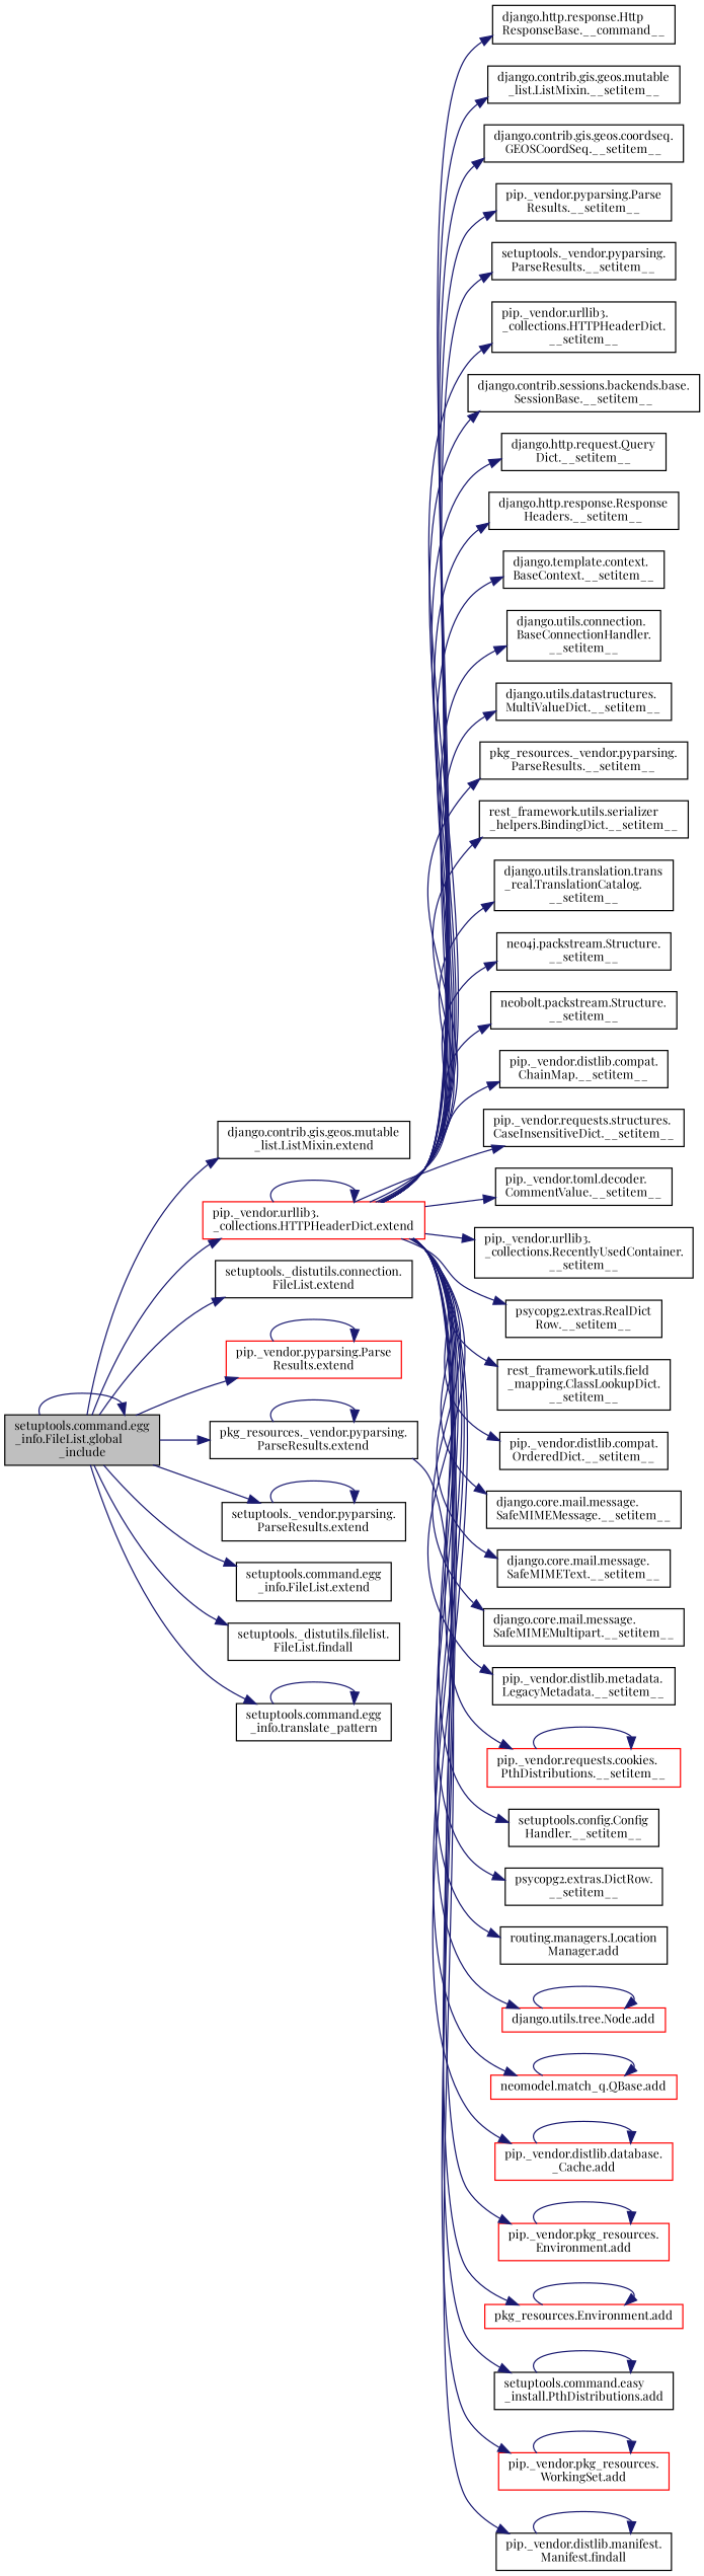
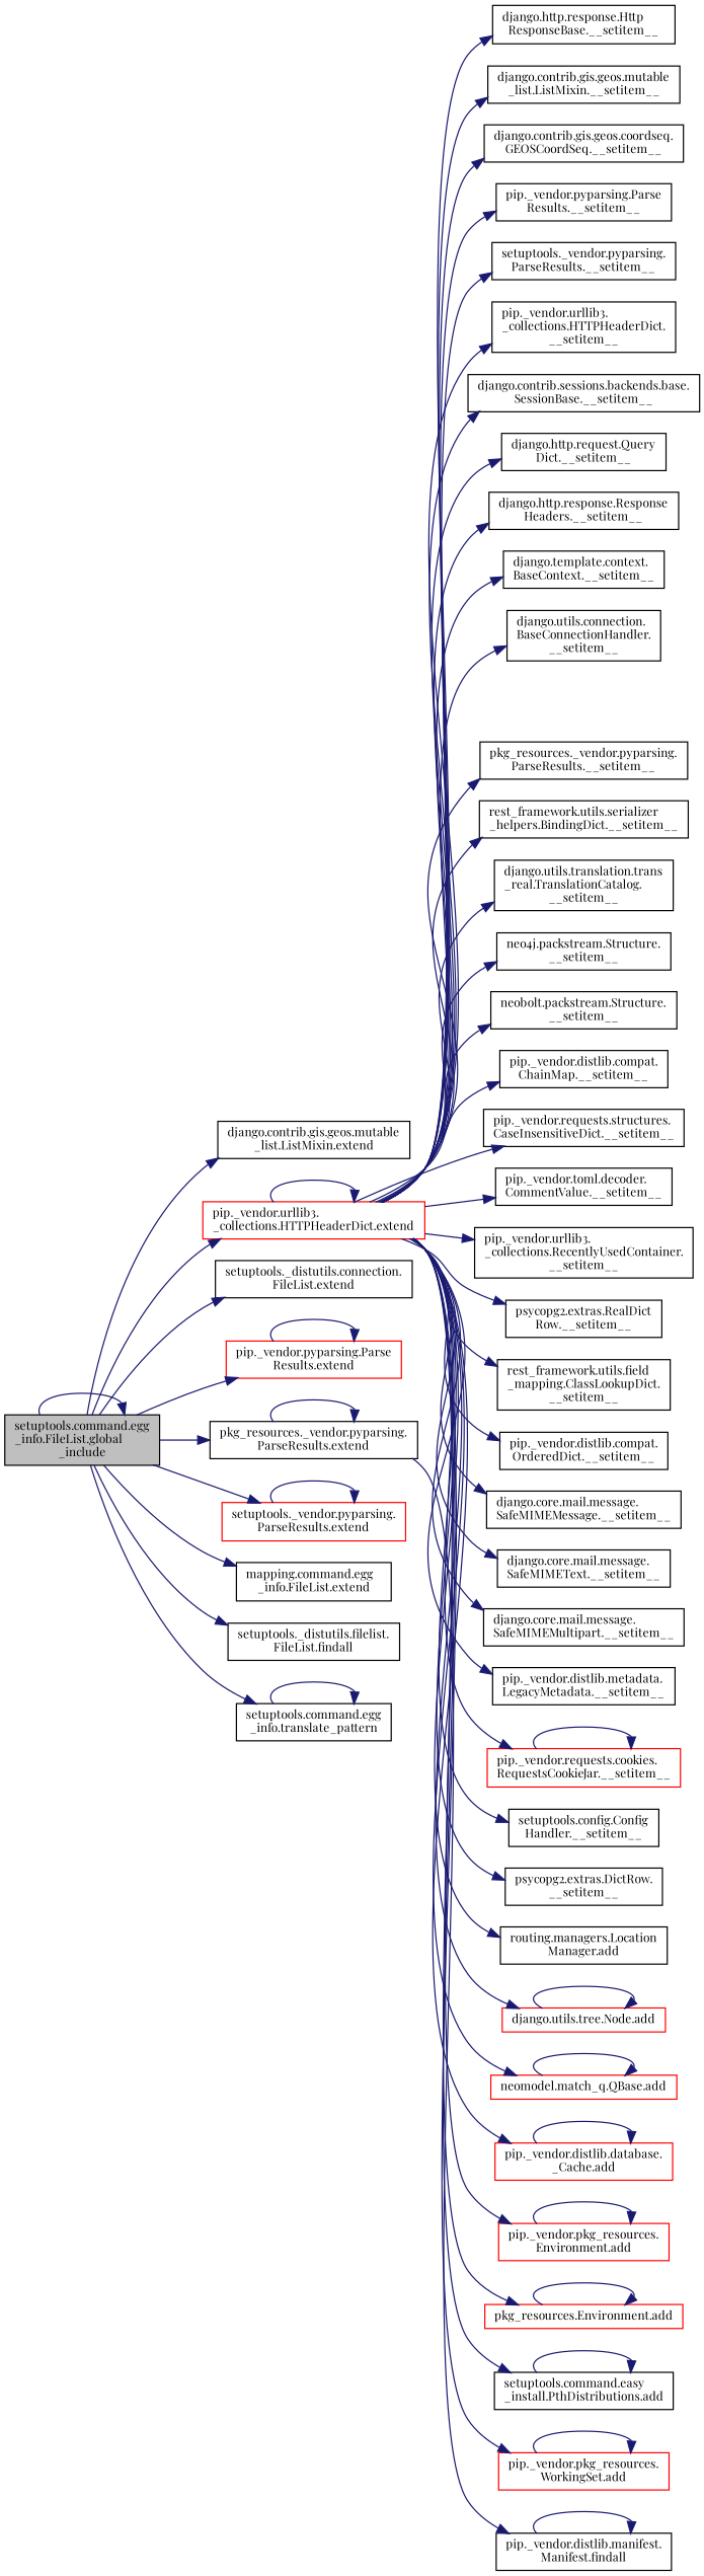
  digraph {
    fontname="Playfair Display"
    rankdir=LR
    node [color=black fillcolor=white fontname="Playfair Display" fontsize=10 shape=record style=filled]
    edge [color=midnightblue fontname="Playfair Display" fontsize=10 labelfontname=Helvetica labelfontsize=10 style=solid]
    n1 [fillcolor=grey75 fontcolor=black height=0.2 label="setuptools.command.egg\l_info.FileList.global\l_include" width=0.4]
    n2 [height=0.2 label="django.contrib.gis.geos.mutable\l_list.ListMixin.extend" width=0.4]
    n3 [color=red height=0.2 label="pip._vendor.urllib3.\l_collections.HTTPHeaderDict.extend" width=0.4]
    n4 [height=0.2 label="setuptools._distutils.connection.\lFileList.extend" width=0.4]
    n5 [color=red height=0.2 label="pip._vendor.pyparsing.Parse\lResults.extend" width=0.4]
    n6 [height=0.2 label="pkg_resources._vendor.pyparsing.\lParseResults.extend" width=0.4]
-   n7 [height=0.2 label="setuptools._vendor.pyparsing.\lParseResults.extend" width=0.4]
-   n8 [height=0.2 label="setuptools.command.egg\l_info.FileList.extend" width=0.4]
+   n7 [color=red height=0.2 label="setuptools._vendor.pyparsing.\lParseResults.extend" width=0.4]
+   n8 [height=0.2 label="mapping.command.egg\l_info.FileList.extend" width=0.4]
    n9 [height=0.2 label="setuptools._distutils.filelist.\lFileList.findall" width=0.4]
    n10 [height=0.2 label="setuptools.command.egg\l_info.translate_pattern" width=0.4]
-   n11 [height=0.2 label="django.http.response.Http\lResponseBase.__command__" width=0.4]
+   n11 [height=0.2 label="django.http.response.Http\lResponseBase.__setitem__" width=0.4]
    n12 [height=0.2 label="django.contrib.gis.geos.mutable\l_list.ListMixin.__setitem__" width=0.4]
    n13 [height=0.2 label="django.contrib.gis.geos.coordseq.\lGEOSCoordSeq.__setitem__" width=0.4]
    n14 [height=0.2 label="pip._vendor.pyparsing.Parse\lResults.__setitem__" width=0.4]
    n15 [height=0.2 label="setuptools._vendor.pyparsing.\lParseResults.__setitem__" width=0.4]
    n16 [height=0.2 label="pip._vendor.urllib3.\l_collections.HTTPHeaderDict.\l__setitem__" width=0.4]
    n17 [height=0.2 label="django.contrib.sessions.backends.base.\lSessionBase.__setitem__" width=0.4]
    n18 [height=0.2 label="django.http.request.Query\lDict.__setitem__" width=0.4]
    n19 [height=0.2 label="django.http.response.Response\lHeaders.__setitem__" width=0.4]
    n20 [height=0.2 label="django.template.context.\lBaseContext.__setitem__" width=0.4]
    n21 [height=0.2 label="django.utils.connection.\lBaseConnectionHandler.\l__setitem__" width=0.4]
-   n22 [height=0.2 label="django.utils.datastructures.\lMultiValueDict.__setitem__" width=0.4]
    n23 [height=0.2 label="pkg_resources._vendor.pyparsing.\lParseResults.__setitem__" width=0.4]
    n24 [height=0.2 label="rest_framework.utils.serializer\l_helpers.BindingDict.__setitem__" width=0.4]
    n25 [height=0.2 label="django.utils.translation.trans\l_real.TranslationCatalog.\l__setitem__" width=0.4]
    n26 [height=0.2 label="neo4j.packstream.Structure.\l__setitem__" width=0.4]
    n27 [height=0.2 label="neobolt.packstream.Structure.\l__setitem__" width=0.4]
    n28 [height=0.2 label="pip._vendor.distlib.compat.\lChainMap.__setitem__" width=0.4]
    n29 [height=0.2 label="pip._vendor.requests.structures.\lCaseInsensitiveDict.__setitem__" width=0.4]
    n30 [height=0.2 label="pip._vendor.toml.decoder.\lCommentValue.__setitem__" width=0.4]
    n31 [height=0.2 label="pip._vendor.urllib3.\l_collections.RecentlyUsedContainer.\l__setitem__" width=0.4]
    n32 [height=0.2 label="psycopg2.extras.RealDict\lRow.__setitem__" width=0.4]
    n33 [height=0.2 label="rest_framework.utils.field\l_mapping.ClassLookupDict.\l__setitem__" width=0.4]
    n34 [height=0.2 label="pip._vendor.distlib.compat.\lOrderedDict.__setitem__" width=0.4]
    n35 [height=0.2 label="django.core.mail.message.\lSafeMIMEMessage.__setitem__" width=0.4]
    n36 [height=0.2 label="django.core.mail.message.\lSafeMIMEText.__setitem__" width=0.4]
    n37 [height=0.2 label="django.core.mail.message.\lSafeMIMEMultipart.__setitem__" width=0.4]
    n38 [height=0.2 label="pip._vendor.distlib.metadata.\lLegacyMetadata.__setitem__" width=0.4]
-   n39 [color=red height=0.2 label="pip._vendor.requests.cookies.\lPthDistributions.__setitem__" width=0.4]
+   n39 [color=red height=0.2 label="pip._vendor.requests.cookies.\lRequestsCookieJar.__setitem__" width=0.4]
    n40 [height=0.2 label="setuptools.config.Config\lHandler.__setitem__" width=0.4]
    n41 [height=0.2 label="psycopg2.extras.DictRow.\l__setitem__" width=0.4]
    n42 [height=0.2 label="routing.managers.Location\lManager.add" width=0.4]
    n43 [color=red height=0.2 label="django.utils.tree.Node.add" width=0.4]
    n44 [color=red height=0.2 label="neomodel.match_q.QBase.add" width=0.4]
    n45 [color=red height=0.2 label="pip._vendor.distlib.database.\l_Cache.add" width=0.4]
    n46 [color=red height=0.2 label="pip._vendor.pkg_resources.\lEnvironment.add" width=0.4]
    n47 [color=red height=0.2 label="pkg_resources.Environment.add" width=0.4]
    n48 [height=0.2 label="setuptools.command.easy\l_install.PthDistributions.add" width=0.4]
    n49 [color=red height=0.2 label="pip._vendor.pkg_resources.\lWorkingSet.add" width=0.4]
    n50 [height=0.2 label="pip._vendor.distlib.manifest.\lManifest.findall" width=0.4]
    n1 -> n1
    n1 -> n2
    n1 -> n3
    n1 -> n4
    n1 -> n5
    n1 -> n6
    n1 -> n7
    n1 -> n8
    n1 -> n9
    n1 -> n10
    n3 -> n3
    n3 -> n11
    n3 -> n12
    n3 -> n13
    n3 -> n14
    n3 -> n15
    n3 -> n16
    n3 -> n17
    n3 -> n18
    n3 -> n19
    n3 -> n20
    n3 -> n21
-   n3 -> n22
    n3 -> n23
    n3 -> n24
    n3 -> n25
    n3 -> n26
    n3 -> n27
    n3 -> n28
    n3 -> n29
    n3 -> n30
    n3 -> n31
    n3 -> n32
    n3 -> n33
    n3 -> n34
    n3 -> n35
    n3 -> n36
    n3 -> n37
    n3 -> n38
    n3 -> n39
    n3 -> n40
    n3 -> n41
    n3 -> n42
    n3 -> n43
    n3 -> n44
    n3 -> n45
    n3 -> n46
    n3 -> n47
    n3 -> n48
    n3 -> n49
    n5 -> n5
    n6 -> n6
    n6 -> n50
    n7 -> n7
    n10 -> n10
    n39 -> n39
    n43 -> n43
    n44 -> n44
    n45 -> n45
    n46 -> n46
    n47 -> n47
    n48 -> n48
    n49 -> n49
    n50 -> n50
  }
